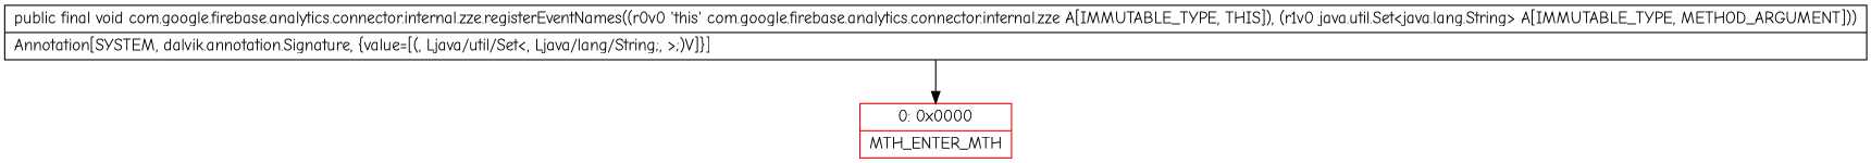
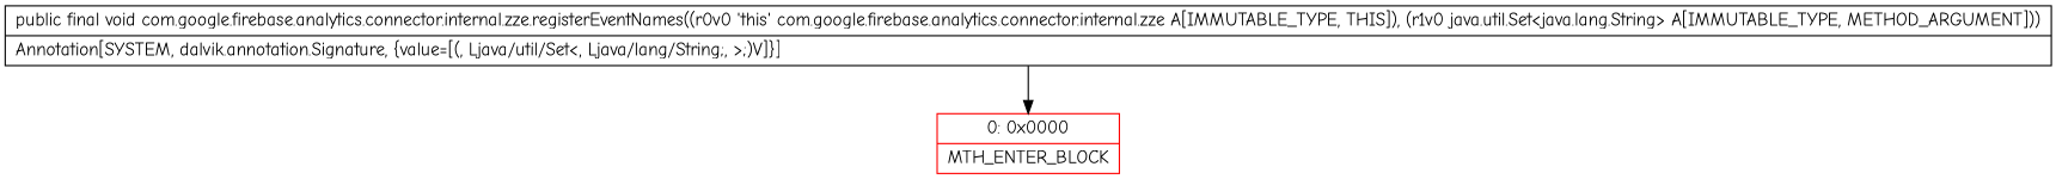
  digraph {
    fontname="Comic Neue"
    node [shape=record fontname="Comic Neue"]
-   n1 [color=red label="{0\:\ 0x0000|MTH_ENTER_MTH\l}"]
+   n1 [color=red label="{0\:\ 0x0000|MTH_ENTER_BLOCK\l}"]
    n2 [label="{public final void com.google.firebase.analytics.connector.internal.zze.registerEventNames((r0v0 'this' com.google.firebase.analytics.connector.internal.zze A[IMMUTABLE_TYPE, THIS]), (r1v0 java.util.Set\<java.lang.String\> A[IMMUTABLE_TYPE, METHOD_ARGUMENT]))  | Annotation[SYSTEM, dalvik.annotation.Signature, \{value=[(, Ljava\/util\/Set\<, Ljava\/lang\/String;, \>;)V]\}]\l}"]
    subgraph cluster_1 {
      label="R(0)"
    }
    n2 -> n1 [fontname="Comic Neue"]
  }
